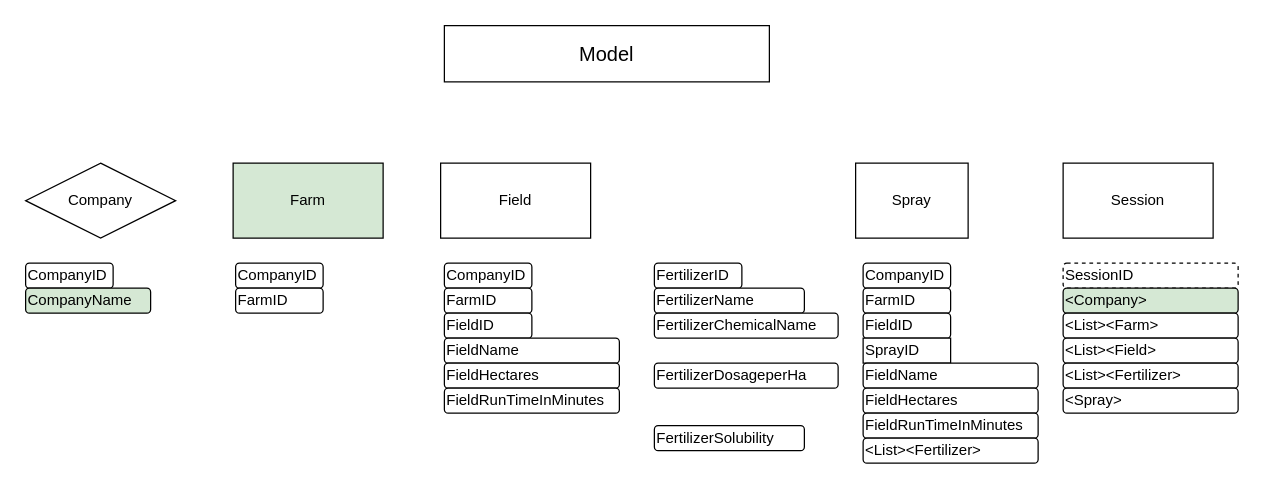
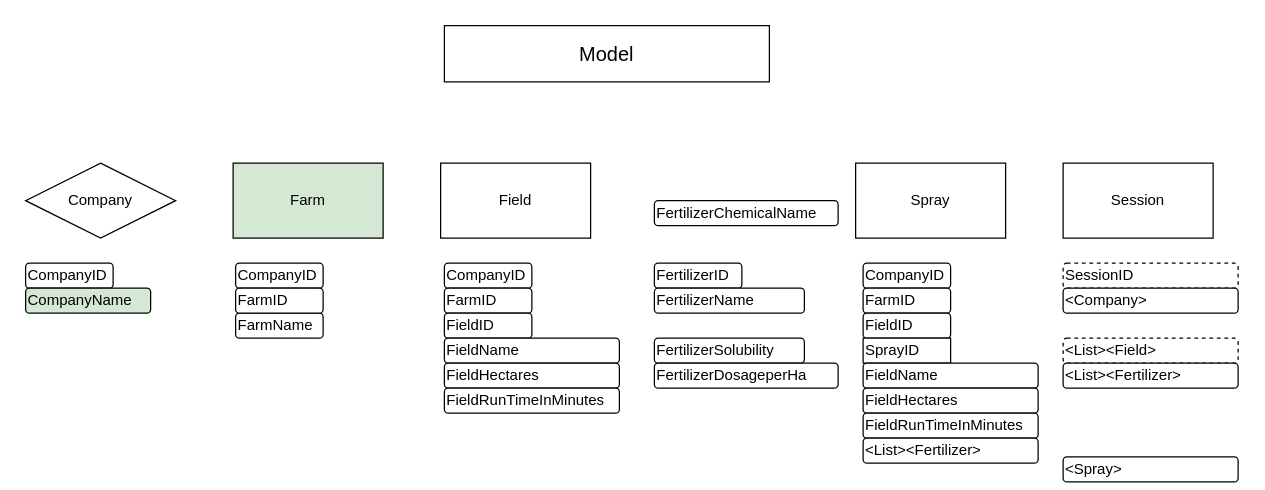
  <mxCell id="0" />
  <mxCell id="1" parent="0" />
  <mxCell id="2" value="&lt;div&gt;&lt;font style=&quot;font-size: 16px;&quot;&gt;Model&lt;/font&gt;&lt;/div&gt;" style="rounded=0;whiteSpace=wrap;html=1;align=center;" parent="1" vertex="1"><mxGeometry x="355" y="20" width="260" height="45" as="geometry" /></mxCell>
  <mxCell id="3" value="Company" style="rhombus;whiteSpace=wrap;html=1;verticalAlign=middle;" parent="1" vertex="1"><mxGeometry x="20" y="130" width="120" height="60" as="geometry" /></mxCell>
  <mxCell id="4" value="Farm" style="rounded=0;whiteSpace=wrap;html=1;verticalAlign=middle;fillColor=#d5e8d4;" parent="1" vertex="1"><mxGeometry x="186" y="130" width="120" height="60" as="geometry" /></mxCell>
  <mxCell id="5" value="Field" style="rounded=0;whiteSpace=wrap;html=1;verticalAlign=middle;" parent="1" vertex="1"><mxGeometry x="352" y="130" width="120" height="60" as="geometry" /></mxCell>
- <mxCell id="6" value="&lt;div&gt;Spray&lt;/div&gt;" style="rounded=0;whiteSpace=wrap;html=1;verticalAlign=middle;" parent="1" vertex="1"><mxGeometry x="684" y="130" width="90" height="60" as="geometry" /></mxCell>
+ <mxCell id="6" value="&lt;div&gt;Spray&lt;/div&gt;" style="rounded=0;whiteSpace=wrap;html=1;verticalAlign=middle;" parent="1" vertex="1"><mxGeometry x="684" y="130" width="120" height="60" as="geometry" /></mxCell>
  <mxCell id="7" value="&lt;div&gt;CompanyID&lt;/div&gt;" style="rounded=1;whiteSpace=wrap;html=1;align=left;" parent="1" vertex="1"><mxGeometry x="20" y="210" width="70" height="20" as="geometry" /></mxCell>
  <mxCell id="8" value="&lt;div&gt;CompanyID&lt;/div&gt;" style="rounded=1;whiteSpace=wrap;html=1;align=left;" parent="1" vertex="1"><mxGeometry x="188" y="210" width="70" height="20" as="geometry" /></mxCell>
  <mxCell id="9" value="&lt;div&gt;CompanyID&lt;/div&gt;" style="rounded=1;whiteSpace=wrap;html=1;align=left;" parent="1" vertex="1"><mxGeometry x="355" y="210" width="70" height="20" as="geometry" /></mxCell>
  <mxCell id="10" value="&lt;div&gt;FertilizerID&lt;/div&gt;" style="rounded=1;whiteSpace=wrap;html=1;align=left;" parent="1" vertex="1"><mxGeometry x="523" y="210" width="70" height="20" as="geometry" /></mxCell>
+ <mxCell id="11" value="&lt;div&gt;FarmName&lt;/div&gt;" style="rounded=1;whiteSpace=wrap;html=1;align=left;" parent="1" vertex="1"><mxGeometry x="188" y="250" width="70" height="20" as="geometry" /></mxCell>
  <mxCell id="12" value="&lt;div&gt;CompanyName&lt;/div&gt;" style="rounded=1;whiteSpace=wrap;html=1;align=left;fillColor=#d5e8d4;" parent="1" vertex="1"><mxGeometry x="20" y="230" width="100" height="20" as="geometry" /></mxCell>
  <mxCell id="13" value="&lt;div&gt;FarmID&lt;/div&gt;" style="rounded=1;whiteSpace=wrap;html=1;align=left;" parent="1" vertex="1"><mxGeometry x="188" y="230" width="70" height="20" as="geometry" /></mxCell>
  <mxCell id="14" value="&lt;div&gt;FarmID&lt;/div&gt;" style="rounded=1;whiteSpace=wrap;html=1;align=left;" parent="1" vertex="1"><mxGeometry x="355" y="230" width="70" height="20" as="geometry" /></mxCell>
  <mxCell id="15" value="&lt;div&gt;FieldID&lt;/div&gt;" style="rounded=1;whiteSpace=wrap;html=1;align=left;" parent="1" vertex="1"><mxGeometry x="355" y="250" width="70" height="20" as="geometry" /></mxCell>
  <mxCell id="16" value="&lt;div&gt;CompanyID&lt;/div&gt;" style="rounded=1;whiteSpace=wrap;html=1;align=left;" parent="1" vertex="1"><mxGeometry x="690" y="210" width="70" height="20" as="geometry" /></mxCell>
  <mxCell id="17" value="&lt;div&gt;FarmID&lt;/div&gt;" style="rounded=1;whiteSpace=wrap;html=1;align=left;" parent="1" vertex="1"><mxGeometry x="690" y="230" width="70" height="20" as="geometry" /></mxCell>
  <mxCell id="18" value="&lt;div&gt;FieldID&lt;/div&gt;" style="rounded=1;whiteSpace=wrap;html=1;align=left;" parent="1" vertex="1"><mxGeometry x="690" y="250" width="70" height="20" as="geometry" /></mxCell>
  <mxCell id="19" value="&lt;div&gt;SprayID&lt;/div&gt;" style="whiteSpace=wrap;html=1;align=left;rounded=0;" parent="1" vertex="1"><mxGeometry x="690" y="270" width="70" height="20" as="geometry" /></mxCell>
  <mxCell id="20" value="FieldName" style="rounded=1;whiteSpace=wrap;html=1;align=left;" parent="1" vertex="1"><mxGeometry x="355" y="270" width="140" height="20" as="geometry" /></mxCell>
  <mxCell id="21" value="&lt;div&gt;FieldHectares&lt;/div&gt;" style="rounded=1;whiteSpace=wrap;html=1;align=left;" parent="1" vertex="1"><mxGeometry x="355" y="290" width="140" height="20" as="geometry" /></mxCell>
  <mxCell id="22" value="FieldRunTimeInMinutes" style="rounded=1;whiteSpace=wrap;html=1;align=left;" parent="1" vertex="1"><mxGeometry x="355" y="310" width="140" height="20" as="geometry" /></mxCell>
  <mxCell id="23" value="&lt;div&gt;FertilizerName&lt;/div&gt;" style="rounded=1;whiteSpace=wrap;html=1;align=left;" parent="1" vertex="1"><mxGeometry x="523" y="230" width="120" height="20" as="geometry" /></mxCell>
  <mxCell id="24" value="FieldName" style="rounded=1;whiteSpace=wrap;html=1;align=left;" parent="1" vertex="1"><mxGeometry x="690" y="290" width="140" height="20" as="geometry" /></mxCell>
  <mxCell id="25" value="&lt;div&gt;FieldHectares&lt;/div&gt;" style="rounded=1;whiteSpace=wrap;html=1;align=left;" parent="1" vertex="1"><mxGeometry x="690" y="310" width="140" height="20" as="geometry" /></mxCell>
  <mxCell id="26" value="FieldRunTimeInMinutes" style="rounded=1;whiteSpace=wrap;html=1;align=left;" parent="1" vertex="1"><mxGeometry x="690" y="330" width="140" height="20" as="geometry" /></mxCell>
- <mxCell id="27" value="FertilizerChemicalName" style="rounded=1;whiteSpace=wrap;html=1;align=left;" parent="1" vertex="1"><mxGeometry x="523" y="250" width="147" height="20" as="geometry" /></mxCell>
- <mxCell id="28" value="&lt;div&gt;FertilizerSolubility&lt;/div&gt;" style="rounded=1;whiteSpace=wrap;html=1;align=left;" parent="1" vertex="1"><mxGeometry x="523" y="340" width="120" height="20" as="geometry" /></mxCell>
+ <mxCell id="27" value="FertilizerChemicalName" style="rounded=1;whiteSpace=wrap;html=1;align=left;" parent="1" vertex="1"><mxGeometry x="523" y="160" width="147" height="20" as="geometry" /></mxCell>
+ <mxCell id="28" value="&lt;div&gt;FertilizerSolubility&lt;/div&gt;" style="rounded=1;whiteSpace=wrap;html=1;align=left;" parent="1" vertex="1"><mxGeometry x="523" y="270" width="120" height="20" as="geometry" /></mxCell>
  <mxCell id="29" value="&lt;div&gt;FertilizerDosageperHa&lt;/div&gt;" style="rounded=1;whiteSpace=wrap;html=1;align=left;" parent="1" vertex="1"><mxGeometry x="523" y="290" width="147" height="20" as="geometry" /></mxCell>
  <mxCell id="30" value="&amp;lt;List&amp;gt;&amp;lt;Fertilizer&amp;gt;" style="rounded=1;whiteSpace=wrap;html=1;align=left;" parent="1" vertex="1"><mxGeometry x="690" y="350" width="140" height="20" as="geometry" /></mxCell>
  <mxCell id="31" value="&lt;div&gt;Session&lt;/div&gt;" style="rounded=0;whiteSpace=wrap;html=1;verticalAlign=middle;" vertex="1" parent="1"><mxGeometry x="850" y="130" width="120" height="60" as="geometry" /></mxCell>
  <mxCell id="32" value="SessionID" style="rounded=1;whiteSpace=wrap;html=1;align=left;dashed=1;" vertex="1" parent="1"><mxGeometry x="850" y="210" width="140" height="20" as="geometry" /></mxCell>
- <mxCell id="33" value="&amp;lt;Company&amp;gt;" style="rounded=1;whiteSpace=wrap;html=1;align=left;fillColor=#d5e8d4;" vertex="1" parent="1"><mxGeometry x="850" y="230" width="140" height="20" as="geometry" /></mxCell>
- <mxCell id="34" value="&amp;lt;List&amp;gt;&amp;lt;Farm&amp;gt;" style="rounded=1;whiteSpace=wrap;html=1;align=left;" vertex="1" parent="1"><mxGeometry x="850" y="250" width="140" height="20" as="geometry" /></mxCell>
- <mxCell id="35" value="&amp;lt;List&amp;gt;&amp;lt;Field&amp;gt;" style="rounded=1;whiteSpace=wrap;html=1;align=left;" vertex="1" parent="1"><mxGeometry x="850" y="270" width="140" height="20" as="geometry" /></mxCell>
+ <mxCell id="33" value="&amp;lt;Company&amp;gt;" style="rounded=1;whiteSpace=wrap;html=1;align=left;" vertex="1" parent="1"><mxGeometry x="850" y="230" width="140" height="20" as="geometry" /></mxCell>
+ <mxCell id="35" value="&amp;lt;List&amp;gt;&amp;lt;Field&amp;gt;" style="rounded=1;whiteSpace=wrap;html=1;align=left;dashed=1;" vertex="1" parent="1"><mxGeometry x="850" y="270" width="140" height="20" as="geometry" /></mxCell>
  <mxCell id="36" value="&amp;lt;List&amp;gt;&amp;lt;Fertilizer&amp;gt;" style="rounded=1;whiteSpace=wrap;html=1;align=left;" vertex="1" parent="1"><mxGeometry x="850" y="290" width="140" height="20" as="geometry" /></mxCell>
- <mxCell id="37" value="&amp;lt;Spray&amp;gt;" style="rounded=1;whiteSpace=wrap;html=1;align=left;" vertex="1" parent="1"><mxGeometry x="850" y="310" width="140" height="20" as="geometry" /></mxCell>
+ <mxCell id="37" value="&amp;lt;Spray&amp;gt;" style="rounded=1;whiteSpace=wrap;html=1;align=left;" vertex="1" parent="1"><mxGeometry x="850" y="365" width="140" height="20" as="geometry" /></mxCell>
